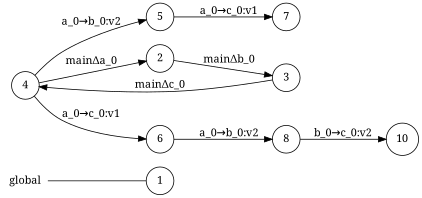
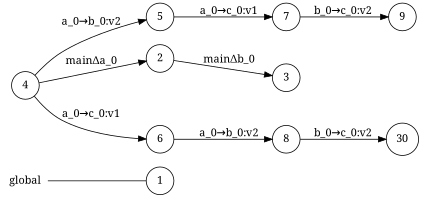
  digraph {
    fontname="Noto Serif"
    rankdir=LR
    node [fontname="Noto Serif" shape=circle]
    edge [fontname="Noto Serif"]
    n1 [label=global shape=plaintext]
    n2 [label=1]
    n3 [label=5]
    n4 [label=7]
+   n5 [label=9]
    n6 [label=6]
    n7 [label=8]
-   n8 [label=10]
+   n8 [label=30]
    n9 [label=2]
    n10 [label=3]
    n11 [label=4]
    n1 -> n2 [arrowhead=none]
    n3 -> n4 [label="a_0→c_0:v1"]
+   n4 -> n5 [label="b_0→c_0:v2"]
    n6 -> n7 [label="a_0→b_0:v2"]
    n7 -> n8 [label="b_0→c_0:v2"]
    n9 -> n10 [label="mainΔb_0"]
-   n10 -> n11 [label="mainΔc_0"]
    n11 -> n3 [label="a_0→b_0:v2"]
    n11 -> n6 [label="a_0→c_0:v1"]
    n11 -> n9 [label="mainΔa_0"]
  }
